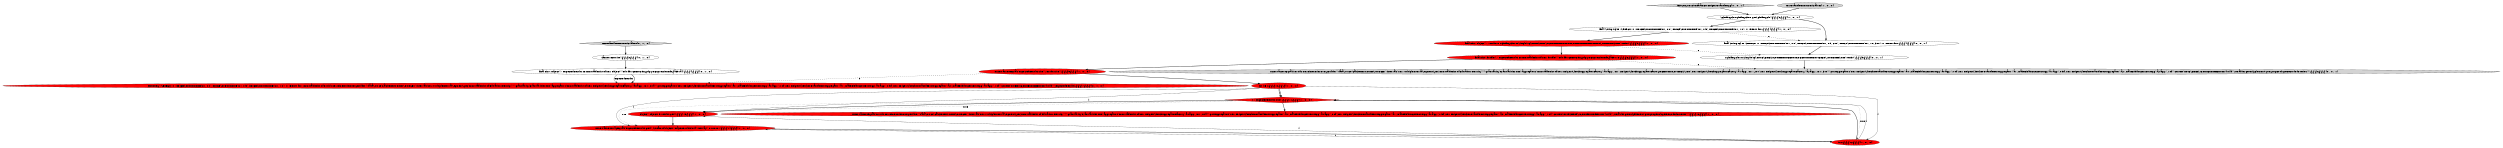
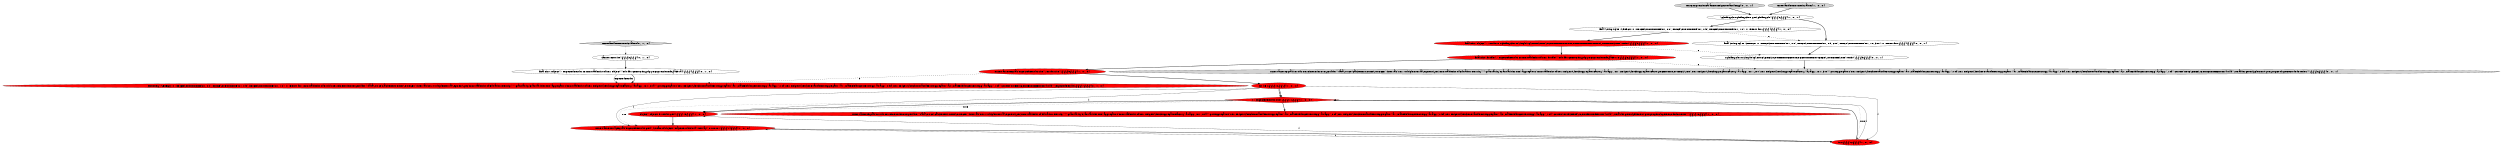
  digraph {
    node [fillcolor=red shape=ellipse style=filled]
    edge [style=bold]
-   n1 [fillcolor=lightgray label="testCompressionParamForTDigestQuantileAgg['0', '0', '1']" shape=diamond]
+   n1 [fillcolor=lightgray label="testCompressionParamForTDigestQuantileAgg['0', '0', '1']"]
    n2 [fillcolor=white label="SqlLifecycle sqlLifecycle = getSqlLifecycle()@@@3@@@['1', '0', '1']"]
    n3 [fillcolor=white label="final String sql = \"SELECT\" + \"TDIGEST_QUANTILE(m1, 0.0), TDIGEST_QUANTILE(m1, 0.5), TDIGEST_QUANTILE(m1, 1.0)\" + \"FROM foo\"@@@4@@@['1', '0', '0']"]
    n4 [fillcolor=white label="final String sql = \"SELECT\" + \"TDIGEST_QUANTILE(m1, 0.0), TDIGEST_QUANTILE(m1, 0.5, 200), TDIGEST_QUANTILE(m1, 1.0, 300)\" + \"FROM foo\"@@@4@@@['0', '0', '1']"]
    n5 [label="i < expectedResults.size()@@@11@@@['1', '0', '0']" shape=diamond]
    n6 [label="Object(( objects = results.get(i)@@@13@@@['1', '0', '0']"]
    n7 [label="i++@@@12@@@['1', '0', '0']"]
    n8 [label="Assert.assertArrayEquals(expectedResults.get(i),Stream.of(objects).mapToDouble(null).toArray(),0.000001)@@@14@@@['1', '0', '0']"]
    n9 [label="Assert.assertEquals(Druids.newTimeseriesQueryBuilder().dataSource(CalciteTests.DATASOURCE1).intervals(new MultipleIntervalSegmentSpec(ImmutableList.of(Filtration.eternity()))).granularity(Granularities.ALL).aggregators(ImmutableList.of(new TDigestSketchAggregatorFactory(\"a0:agg\",\"m1\",null))).postAggregators(new TDigestSketchToQuantilePostAggregator(\"a0\",makeFieldAccessPostAgg(\"a0:agg\"),0.0f),new TDigestSketchToQuantilePostAggregator(\"a1\",makeFieldAccessPostAgg(\"a0:agg\"),0.5f),new TDigestSketchToQuantilePostAggregator(\"a2\",makeFieldAccessPostAgg(\"a0:agg\"),1.0f)).context(TIMESERIES_CONTEXT_DEFAULT).build(),Iterables.getOnlyElement(queryLogHook.getRecordedQueries()))@@@16@@@['1', '0', '0']"]
    n10 [fillcolor=white label="sqlLifecycle.runSimple(sql,TIMESERIES_CONTEXT_DEFAULT,DEFAULT_PARAMETERS,AUTH_RESULT).toList()@@@5@@@['0', '0', '1']"]
    n11 [fillcolor=lightgray label="Assert.assertEquals(Druids.newTimeseriesQueryBuilder().dataSource(CalciteTests.DATASOURCE1).intervals(new MultipleIntervalSegmentSpec(ImmutableList.of(Filtration.eternity()))).granularity(Granularities.ALL).aggregators(ImmutableList.of(new TDigestSketchAggregatorFactory(\"a0:agg\",\"m1\",TDigestSketchAggregatorFactory.DEFAULT_COMPRESSION),new TDigestSketchAggregatorFactory(\"a1:agg\",\"m1\",200),new TDigestSketchAggregatorFactory(\"a2:agg\",\"m1\",300))).postAggregators(new TDigestSketchToQuantilePostAggregator(\"a0\",makeFieldAccessPostAgg(\"a0:agg\"),0.0f),new TDigestSketchToQuantilePostAggregator(\"a1\",makeFieldAccessPostAgg(\"a1:agg\"),0.5f),new TDigestSketchToQuantilePostAggregator(\"a2\",makeFieldAccessPostAgg(\"a2:agg\"),1.0f)).context(TIMESERIES_CONTEXT_DEFAULT).build(),Iterables.getOnlyElement(queryLogHook.getRecordedQueries()))@@@6@@@['0', '0', '1']"]
    n12 [label="final List<Object((> results = sqlLifecycle.runSimple(sql,TIMESERIES_CONTEXT_DEFAULT,DEFAULT_PARAMETERS,AUTH_RESULT).toList()@@@5@@@['1', '0', '0']"]
    n13 [label="final List<double((> expectedResults = ImmutableList.of(new double((((edu.fdu.CPPDG.tinypdg.pe.ExpressionInfo@a59115)@@@6@@@['1', '0', '0']"]
    n14 [label="int i = 0@@@10@@@['1', '0', '0']"]
    n15 [fillcolor=lightgray label="testQuantileOnNumericValues['0', '1', '0']" shape=diamond]
    n16 [fillcolor=white label="cannotVectorize()@@@3@@@['0', '1', '0']"]
    n17 [fillcolor=white label="final List<Object((> expectedResults = ImmutableList.of(new Object((((edu.fdu.CPPDG.tinypdg.pe.ExpressionInfo@a591a4)@@@4@@@['0', '1', '0']"]
    n18 [label="Assert.assertEquals(expectedResults.size(),results.size())@@@9@@@['1', '0', '0']"]
    n19 [fillcolor=lightgray label="testQuantileOnNumericValues['1', '0', '0']"]
    n20 [label="testQuery(\"SELECT\" + \"TDIGEST_QUANTILE(m1, 0.0), TDIGEST_QUANTILE(m1, 0.5), TDIGEST_QUANTILE(m1, 1.0)\" + \"FROM foo\",ImmutableList.of(Druids.newTimeseriesQueryBuilder().dataSource(CalciteTests.DATASOURCE1).intervals(new MultipleIntervalSegmentSpec(ImmutableList.of(Filtration.eternity()))).granularity(Granularities.ALL).aggregators(ImmutableList.of(new TDigestSketchAggregatorFactory(\"a0:agg\",\"m1\",null))).postAggregators(new TDigestSketchToQuantilePostAggregator(\"a0\",makeFieldAccessPostAgg(\"a0:agg\"),0.0f),new TDigestSketchToQuantilePostAggregator(\"a1\",makeFieldAccessPostAgg(\"a0:agg\"),0.5f),new TDigestSketchToQuantilePostAggregator(\"a2\",makeFieldAccessPostAgg(\"a0:agg\"),1.0f)).context(QUERY_CONTEXT_DEFAULT).build()),expectedResults)@@@7@@@['0', '1', '0']"]
    n1 -> n2
    n2 -> n3
    n2 -> n4
    n3 -> n4 [label=0 style=dashed]
    n3 -> n12
    n4 -> n10
    n5 -> n6
    n5 -> n6 [label=true style=dotted]
    n5 -> n7 [label=true style=dotted]
    n5 -> n8 [label=true style=dotted]
    n5 -> n9
    n6 -> n8
    n7 -> n5
    n7 -> n5 [label=i style=solid]
    n7 -> n6 [label=i style=solid]
    n7 -> n8 [label=i style=solid]
    n8 -> n7
    n10 -> n11
    n12 -> n10 [label=0 style=dashed]
    n12 -> n13
    n13 -> n11 [label=0 style=dashed]
    n13 -> n18
    n14 -> n5
    n14 -> n5 [label=i style=solid]
    n14 -> n6 [label=i style=solid]
    n14 -> n7 [label=i style=solid]
    n14 -> n8 [label=i style=solid]
-   n15 -> n16
+   n15 -> n16 [style=dotted]
    n16 -> n17
    n17 -> n20
    n17 -> n20 [label=expectedResults style=solid]
    n18 -> n14
    n18 -> n20 [label=0 style=dashed]
    n19 -> n2
  }
